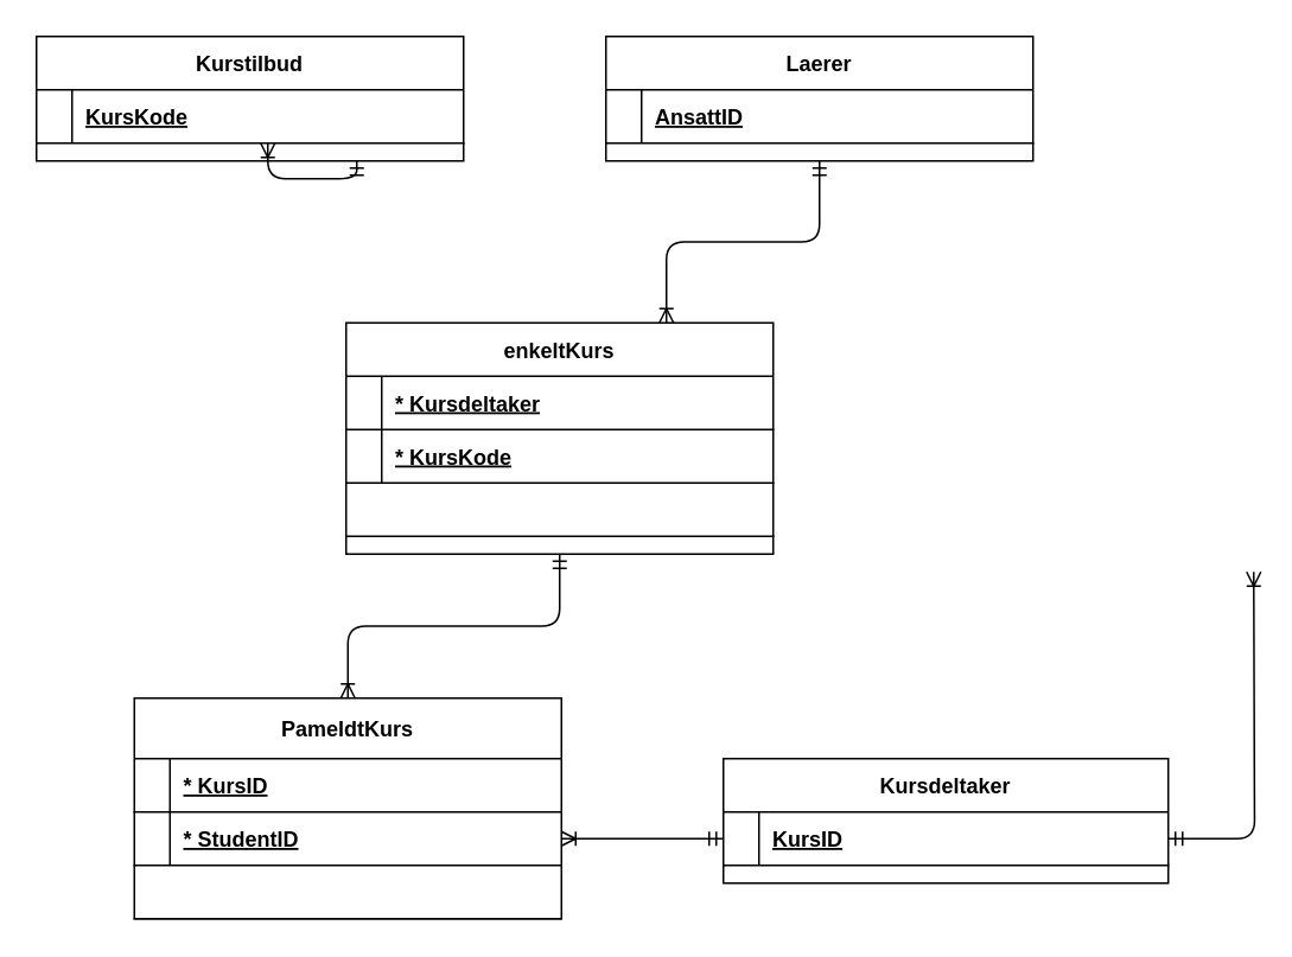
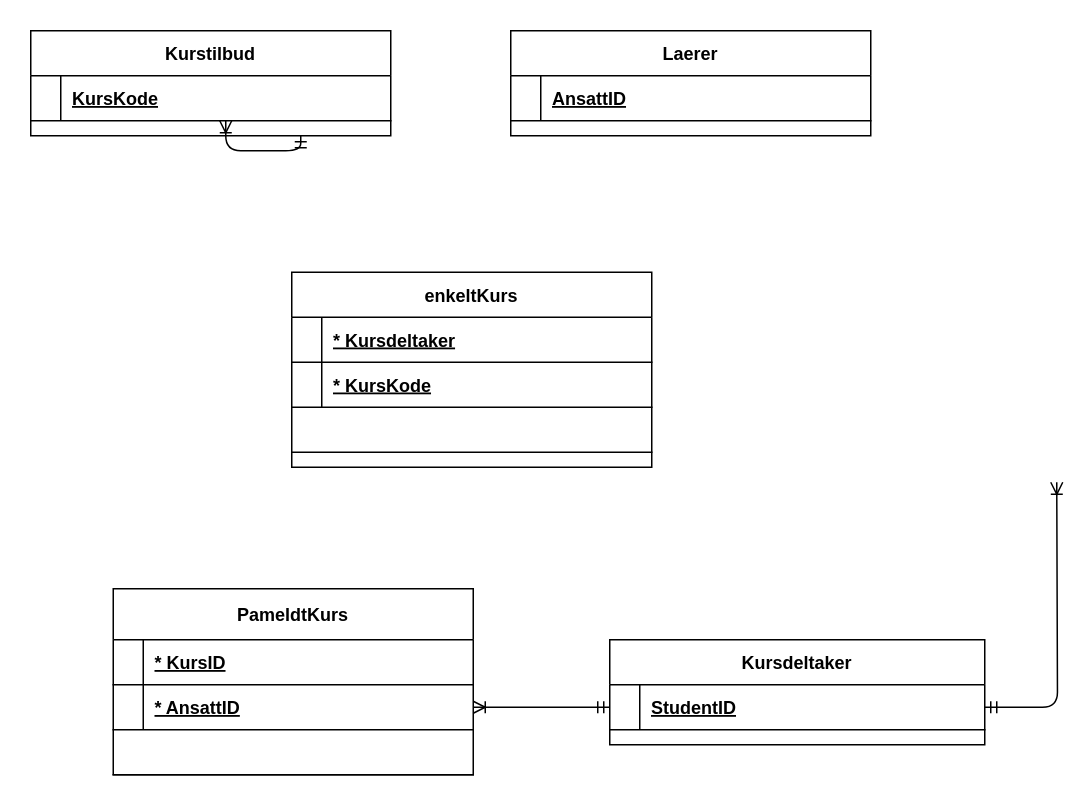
  <mxCell id="0" />
  <mxCell id="1" parent="0" />
  <mxCell id="2" value="Kurstilbud" style="shape=table;startSize=30;container=1;collapsible=1;childLayout=tableLayout;fixedRows=1;rowLines=0;fontStyle=1;align=center;resizeLast=1;" parent="1" vertex="1"><mxGeometry x="20" y="20" width="240" height="70" as="geometry"><mxRectangle x="-310" y="280" width="90" height="30" as="alternateBounds" /></mxGeometry></mxCell>
  <mxCell id="3" value="" style="shape=partialRectangle;collapsible=0;dropTarget=0;pointerEvents=0;fillColor=none;points=[[0,0.5],[1,0.5]];portConstraint=eastwest;top=0;left=0;right=0;bottom=1;" parent="2" vertex="1"><mxGeometry y="30" width="240" height="30" as="geometry" /></mxCell>
  <mxCell id="4" value="" style="shape=partialRectangle;overflow=hidden;connectable=0;fillColor=none;top=0;left=0;bottom=0;right=0;fontStyle=1;" parent="3" vertex="1"><mxGeometry width="20" height="30" as="geometry" /></mxCell>
  <mxCell id="5" value="KursKode" style="shape=partialRectangle;overflow=hidden;connectable=0;fillColor=none;top=0;left=0;bottom=0;right=0;align=left;spacingLeft=6;fontStyle=5;" parent="3" vertex="1"><mxGeometry x="20" width="220" height="30" as="geometry" /></mxCell>
  <mxCell id="6" value="Laerer" style="shape=table;startSize=30;container=1;collapsible=1;childLayout=tableLayout;fixedRows=1;rowLines=0;fontStyle=1;align=center;resizeLast=1;" parent="1" vertex="1"><mxGeometry x="340" y="20" width="240" height="70" as="geometry"><mxRectangle x="10" y="280" width="70" height="30" as="alternateBounds" /></mxGeometry></mxCell>
  <mxCell id="7" value="" style="shape=partialRectangle;collapsible=0;dropTarget=0;pointerEvents=0;fillColor=none;points=[[0,0.5],[1,0.5]];portConstraint=eastwest;top=0;left=0;right=0;bottom=1;" parent="6" vertex="1"><mxGeometry y="30" width="240" height="30" as="geometry" /></mxCell>
  <mxCell id="8" value="" style="shape=partialRectangle;overflow=hidden;connectable=0;fillColor=none;top=0;left=0;bottom=0;right=0;fontStyle=1;" parent="7" vertex="1"><mxGeometry width="20" height="30" as="geometry" /></mxCell>
  <mxCell id="9" value="AnsattID" style="shape=partialRectangle;overflow=hidden;connectable=0;fillColor=none;top=0;left=0;bottom=0;right=0;align=left;spacingLeft=6;fontStyle=5;" parent="7" vertex="1"><mxGeometry x="20" width="220" height="30" as="geometry" /></mxCell>
  <mxCell id="10" value="Kursdeltaker" style="shape=table;startSize=30;container=1;collapsible=1;childLayout=tableLayout;fixedRows=1;rowLines=0;fontStyle=1;align=center;resizeLast=1;" parent="1" vertex="1"><mxGeometry x="406" y="426" width="250" height="70" as="geometry"><mxRectangle x="640" y="280" width="110" height="30" as="alternateBounds" /></mxGeometry></mxCell>
  <mxCell id="11" value="" style="shape=partialRectangle;collapsible=0;dropTarget=0;pointerEvents=0;fillColor=none;points=[[0,0.5],[1,0.5]];portConstraint=eastwest;top=0;left=0;right=0;bottom=1;" parent="10" vertex="1"><mxGeometry y="30" width="250" height="30" as="geometry" /></mxCell>
  <mxCell id="12" value="" style="shape=partialRectangle;overflow=hidden;connectable=0;fillColor=none;top=0;left=0;bottom=0;right=0;fontStyle=1;" parent="11" vertex="1"><mxGeometry width="20" height="30" as="geometry" /></mxCell>
- <mxCell id="13" value="KursID" style="shape=partialRectangle;overflow=hidden;connectable=0;fillColor=none;top=0;left=0;bottom=0;right=0;align=left;spacingLeft=6;fontStyle=5;" parent="11" vertex="1"><mxGeometry x="20" width="230" height="30" as="geometry" /></mxCell>
+ <mxCell id="13" value="StudentID" style="shape=partialRectangle;overflow=hidden;connectable=0;fillColor=none;top=0;left=0;bottom=0;right=0;align=left;spacingLeft=6;fontStyle=5;" parent="11" vertex="1"><mxGeometry x="20" width="230" height="30" as="geometry" /></mxCell>
  <mxCell id="14" value="PameldtKurs" style="shape=table;startSize=34;container=1;collapsible=1;childLayout=tableLayout;fixedRows=1;rowLines=0;fontStyle=1;align=center;resizeLast=1;" parent="1" vertex="1"><mxGeometry x="75" y="392" width="240" height="124" as="geometry"><mxRectangle x="320" y="280" width="110" height="30" as="alternateBounds" /></mxGeometry></mxCell>
  <mxCell id="15" value="" style="shape=partialRectangle;collapsible=0;dropTarget=0;pointerEvents=0;fillColor=none;top=0;left=0;bottom=1;right=0;points=[[0,0.5],[1,0.5]];portConstraint=eastwest;" vertex="1" parent="14"><mxGeometry y="34" width="240" height="30" as="geometry" /></mxCell>
  <mxCell id="16" value="" style="shape=partialRectangle;connectable=0;fillColor=none;top=0;left=0;bottom=0;right=0;fontStyle=1;overflow=hidden;" vertex="1" parent="15"><mxGeometry width="20" height="30" as="geometry" /></mxCell>
  <mxCell id="17" value="* KursID" style="shape=partialRectangle;connectable=0;fillColor=none;top=0;left=0;bottom=0;right=0;align=left;spacingLeft=6;fontStyle=5;overflow=hidden;" vertex="1" parent="15"><mxGeometry x="20" width="220" height="30" as="geometry" /></mxCell>
  <mxCell id="18" value="" style="shape=partialRectangle;collapsible=0;dropTarget=0;pointerEvents=0;fillColor=none;top=0;left=0;bottom=1;right=0;points=[[0,0.5],[1,0.5]];portConstraint=eastwest;" vertex="1" parent="14"><mxGeometry y="64" width="240" height="30" as="geometry" /></mxCell>
  <mxCell id="19" value="" style="shape=partialRectangle;connectable=0;fillColor=none;top=0;left=0;bottom=0;right=0;fontStyle=1;overflow=hidden;" vertex="1" parent="18"><mxGeometry width="20" height="30" as="geometry" /></mxCell>
- <mxCell id="20" value="* StudentID" style="shape=partialRectangle;connectable=0;fillColor=none;top=0;left=0;bottom=0;right=0;align=left;spacingLeft=6;fontStyle=5;overflow=hidden;" vertex="1" parent="18"><mxGeometry x="20" width="220" height="30" as="geometry" /></mxCell>
+ <mxCell id="20" value="* AnsattID" style="shape=partialRectangle;connectable=0;fillColor=none;top=0;left=0;bottom=0;right=0;align=left;spacingLeft=6;fontStyle=5;overflow=hidden;" vertex="1" parent="18"><mxGeometry x="20" width="220" height="30" as="geometry" /></mxCell>
  <mxCell id="21" value="" style="shape=partialRectangle;collapsible=0;dropTarget=0;pointerEvents=0;fillColor=none;top=0;left=0;bottom=1;right=0;points=[[0,0.5],[1,0.5]];portConstraint=eastwest;" vertex="1" parent="14"><mxGeometry y="94" width="240" height="30" as="geometry" /></mxCell>
  <mxCell id="22" value="" style="shape=partialRectangle;connectable=0;fillColor=none;top=0;left=0;bottom=0;right=0;fontStyle=1;overflow=hidden;" vertex="1" parent="21"><mxGeometry width="20" height="30" as="geometry" /></mxCell>
  <mxCell id="23" value="enkeltKurs" style="shape=table;startSize=30;container=1;collapsible=1;childLayout=tableLayout;fixedRows=1;rowLines=0;fontStyle=1;align=center;resizeLast=1;" parent="1" vertex="1"><mxGeometry x="194" y="181" width="240" height="130" as="geometry"><mxRectangle x="-310" y="280" width="90" height="30" as="alternateBounds" /></mxGeometry></mxCell>
  <mxCell id="24" value="" style="shape=partialRectangle;collapsible=0;dropTarget=0;pointerEvents=0;fillColor=none;top=0;left=0;bottom=1;right=0;points=[[0,0.5],[1,0.5]];portConstraint=eastwest;" parent="23" vertex="1"><mxGeometry y="30" width="240" height="30" as="geometry" /></mxCell>
  <mxCell id="25" value="" style="shape=partialRectangle;connectable=0;fillColor=none;top=0;left=0;bottom=0;right=0;fontStyle=1;overflow=hidden;" parent="24" vertex="1"><mxGeometry width="20" height="30" as="geometry" /></mxCell>
  <mxCell id="26" value="* Kursdeltaker" style="shape=partialRectangle;connectable=0;fillColor=none;top=0;left=0;bottom=0;right=0;align=left;spacingLeft=6;fontStyle=5;overflow=hidden;" parent="24" vertex="1"><mxGeometry x="20" width="220" height="30" as="geometry" /></mxCell>
  <mxCell id="27" value="" style="shape=partialRectangle;collapsible=0;dropTarget=0;pointerEvents=0;fillColor=none;points=[[0,0.5],[1,0.5]];portConstraint=eastwest;top=0;left=0;right=0;bottom=1;" parent="23" vertex="1"><mxGeometry y="60" width="240" height="30" as="geometry" /></mxCell>
  <mxCell id="28" value="" style="shape=partialRectangle;overflow=hidden;connectable=0;fillColor=none;top=0;left=0;bottom=0;right=0;fontStyle=1;" parent="27" vertex="1"><mxGeometry width="20" height="30" as="geometry" /></mxCell>
  <mxCell id="29" value="* KursKode" style="shape=partialRectangle;overflow=hidden;connectable=0;fillColor=none;top=0;left=0;bottom=0;right=0;align=left;spacingLeft=6;fontStyle=5;" parent="27" vertex="1"><mxGeometry x="20" width="220" height="30" as="geometry" /></mxCell>
  <mxCell id="30" value="" style="shape=partialRectangle;collapsible=0;dropTarget=0;pointerEvents=0;fillColor=none;top=0;left=0;bottom=1;right=0;points=[[0,0.5],[1,0.5]];portConstraint=eastwest;" parent="23" vertex="1"><mxGeometry y="90" width="240" height="30" as="geometry" /></mxCell>
  <mxCell id="31" value="" style="shape=partialRectangle;connectable=0;fillColor=none;top=0;left=0;bottom=0;right=0;fontStyle=1;overflow=hidden;" parent="30" vertex="1"><mxGeometry width="20" height="30" as="geometry" /></mxCell>
  <mxCell id="32" value="" style="edgeStyle=orthogonalEdgeStyle;fontSize=12;html=1;endArrow=ERoneToMany;startArrow=ERmandOne;exitX=0.75;exitY=1;exitDx=0;exitDy=0;" parent="1" source="2" target="5" edge="1"><mxGeometry width="100" height="100" relative="1" as="geometry"><mxPoint x="-307" y="617" as="sourcePoint" /><mxPoint x="-207" y="517" as="targetPoint" /></mxGeometry></mxCell>
- <mxCell id="33" value="" style="edgeStyle=orthogonalEdgeStyle;fontSize=12;html=1;endArrow=ERoneToMany;startArrow=ERmandOne;exitX=0.5;exitY=1;exitDx=0;exitDy=0;" edge="1" parent="1" source="23" target="14"><mxGeometry width="100" height="100" relative="1" as="geometry"><mxPoint x="-15" y="222" as="sourcePoint" /><mxPoint x="39" y="313" as="targetPoint" /></mxGeometry></mxCell>
  <mxCell id="34" value="" style="edgeStyle=orthogonalEdgeStyle;fontSize=12;html=1;endArrow=ERoneToMany;startArrow=ERmandOne;" edge="1" parent="1" source="11"><mxGeometry width="100" height="100" relative="1" as="geometry"><mxPoint x="650" y="230" as="sourcePoint" /><mxPoint x="704" y="321" as="targetPoint" /></mxGeometry></mxCell>
- <mxCell id="35" value="" style="edgeStyle=orthogonalEdgeStyle;fontSize=12;html=1;endArrow=ERoneToMany;startArrow=ERmandOne;exitX=0.5;exitY=1;exitDx=0;exitDy=0;entryX=0.75;entryY=0;entryDx=0;entryDy=0;" edge="1" parent="1" source="6" target="23"><mxGeometry width="100" height="100" relative="1" as="geometry"><mxPoint x="533" y="157" as="sourcePoint" /><mxPoint x="587" y="248" as="targetPoint" /></mxGeometry></mxCell>
  <mxCell id="36" value="" style="edgeStyle=orthogonalEdgeStyle;fontSize=12;html=1;endArrow=ERoneToMany;startArrow=ERmandOne;exitX=0;exitY=0.5;exitDx=0;exitDy=0;" edge="1" parent="1" source="11" target="18"><mxGeometry width="100" height="100" relative="1" as="geometry"><mxPoint x="431" y="588" as="sourcePoint" /><mxPoint x="312" y="669" as="targetPoint" /></mxGeometry></mxCell>
